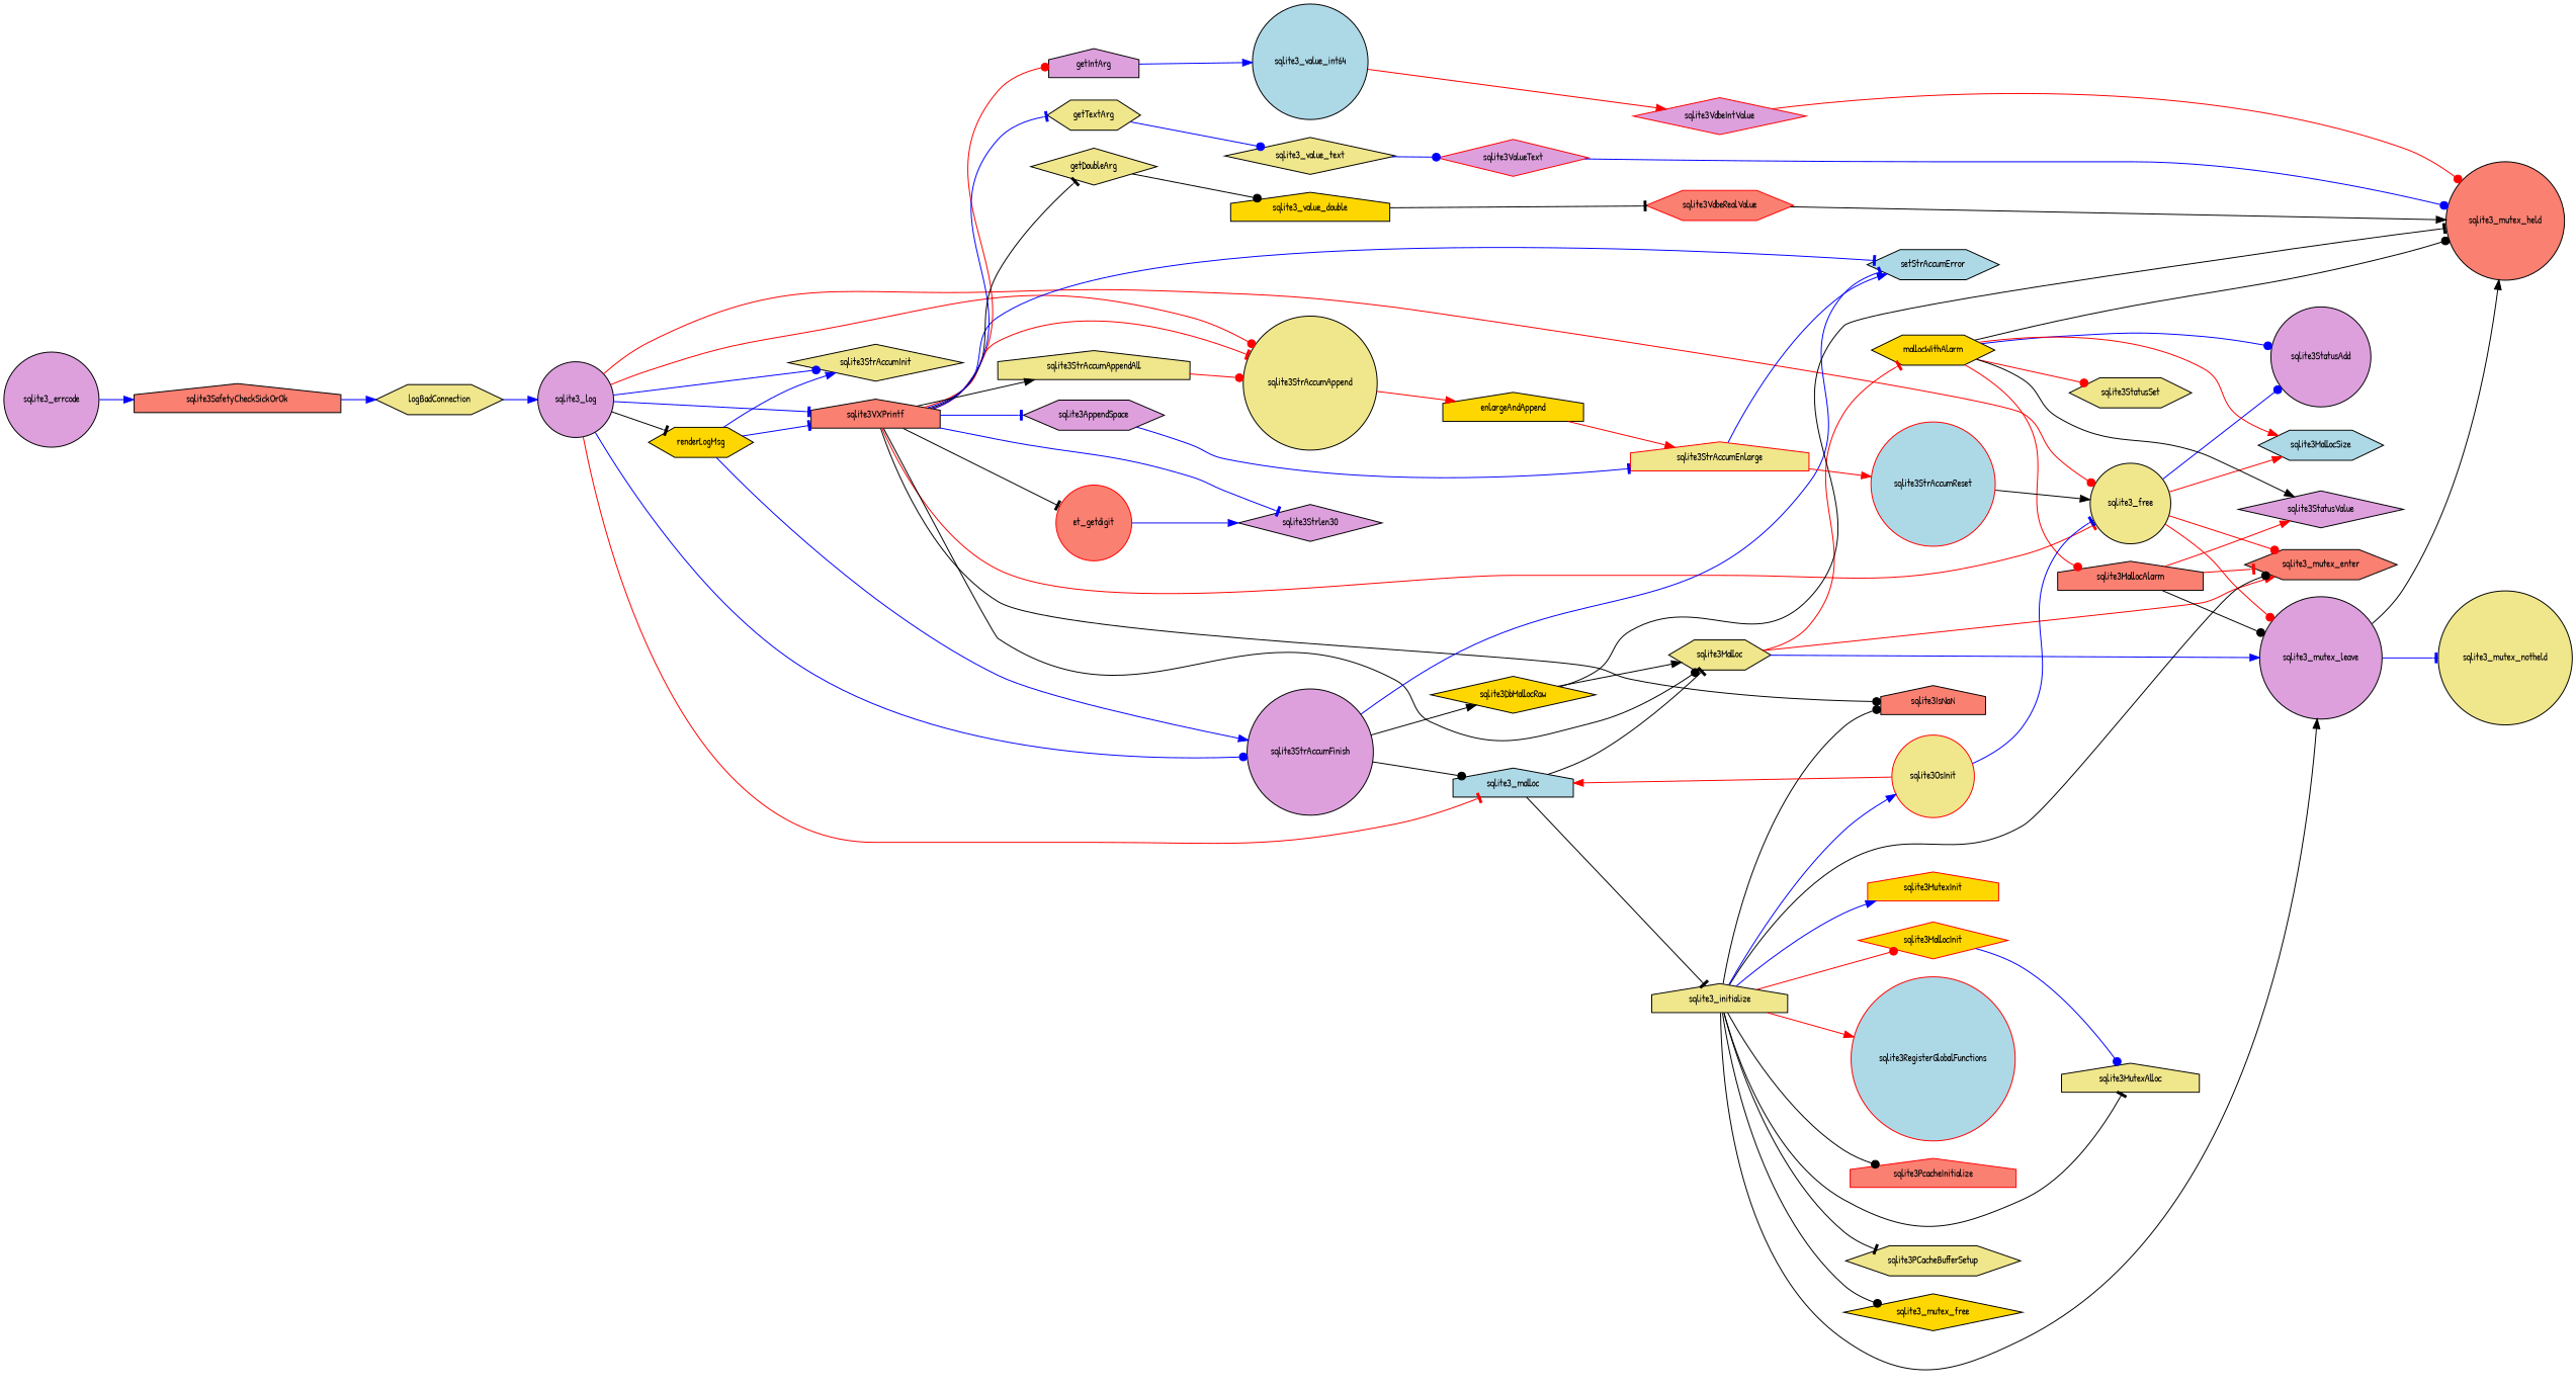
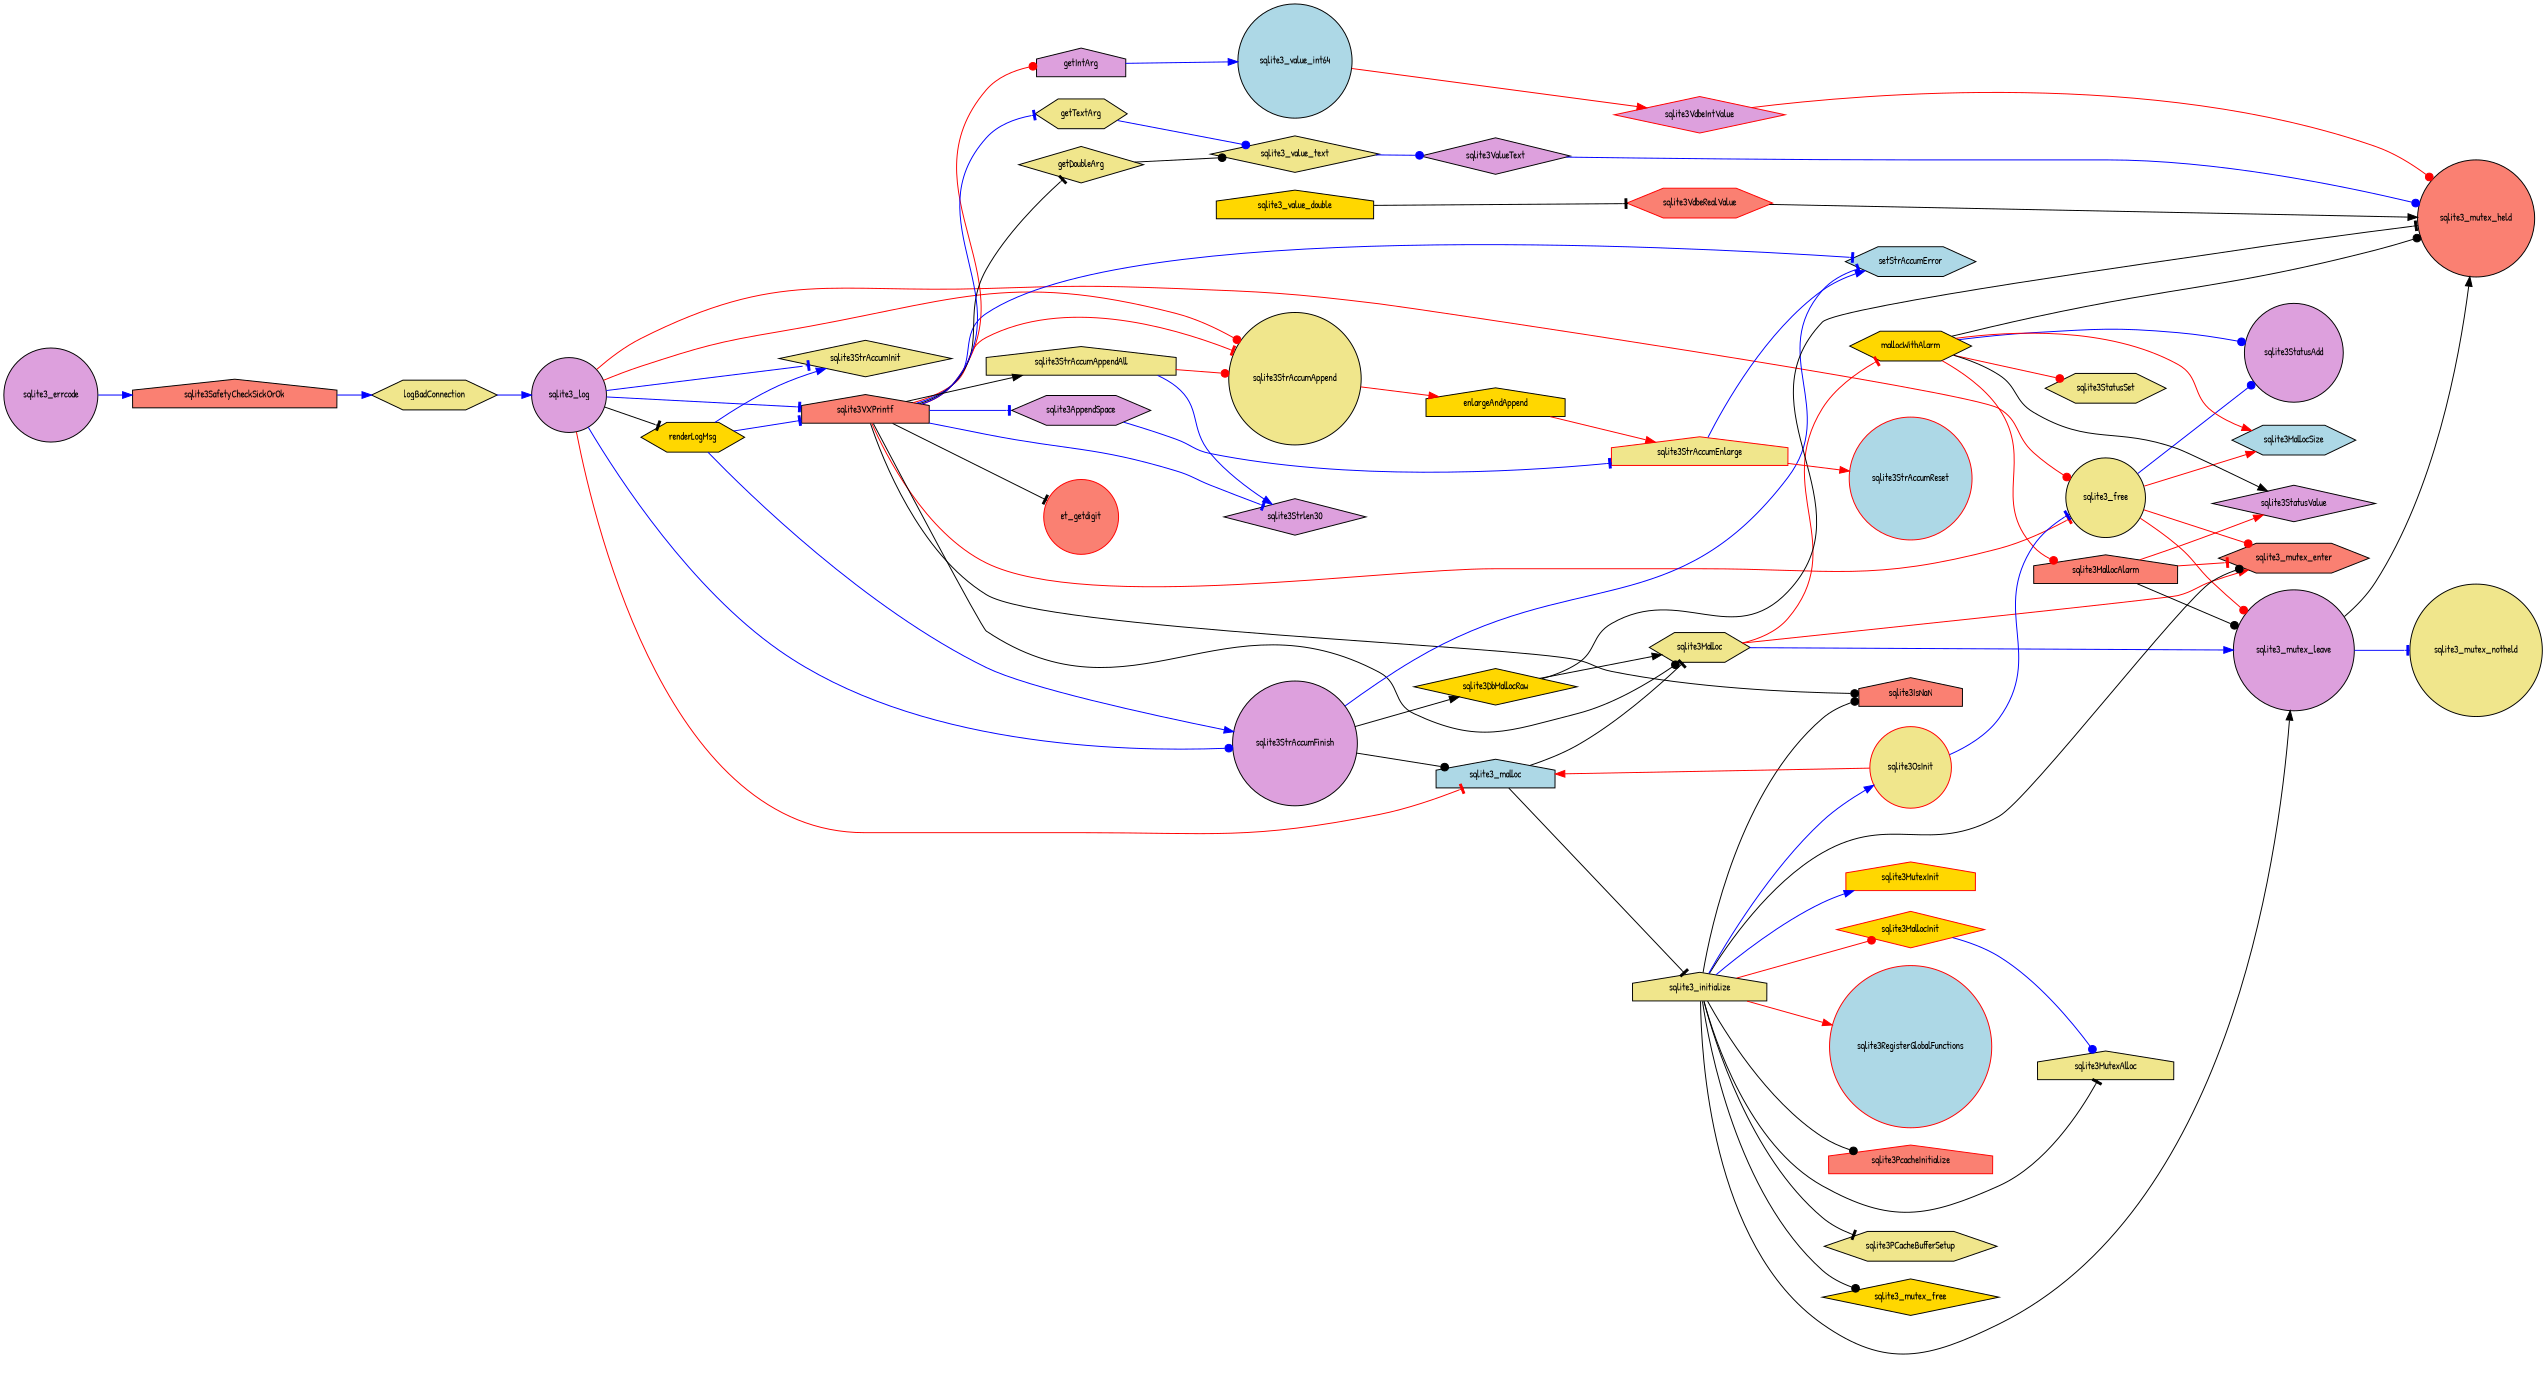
  digraph {
    fontname="Patrick Hand"
    rankdir=LR
    node [color=black fillcolor=khaki fontname="Patrick Hand" fontsize=10 shape=circle style=filled]
    edge [arrowhead=normal color=blue fontname="Patrick Hand" fontsize=10 labelfontname=FreeSans labelfontsize=10 style=solid]
    n1 [fillcolor=plum fontcolor=black height=0.2 label=sqlite3_errcode width=0.4]
    n2 [fillcolor=salmon height=0.2 label=sqlite3SafetyCheckSickOrOk shape=house width=0.4]
    n3 [height=0.2 label=logBadConnection shape=hexagon width=0.4]
    n4 [fillcolor=plum height=0.2 label=sqlite3_log width=0.4]
    n5 [fillcolor=gold height=0.2 label=renderLogMsg shape=hexagon width=0.4]
    n6 [height=0.2 label=sqlite3StrAccumInit shape=diamond width=0.4]
    n7 [fillcolor=salmon height=0.2 label=sqlite3VXPrintf shape=house width=0.4]
    n8 [height=0.2 label=sqlite3StrAccumAppend width=0.4]
    n9 [height=0.2 label=sqlite3_free width=0.4]
    n10 [fillcolor=plum height=0.2 label=sqlite3StrAccumFinish width=0.4]
    n11 [fillcolor=lightblue height=0.2 label=sqlite3_malloc shape=house width=0.4]
    n12 [fillcolor=lightblue height=0.2 label=setStrAccumError shape=hexagon width=0.4]
    n13 [fillcolor=plum height=0.2 label=getIntArg shape=house width=0.4]
    n14 [height=0.2 label=sqlite3Malloc shape=hexagon width=0.4]
    n15 [height=0.2 label=getDoubleArg shape=diamond width=0.4]
    n16 [fillcolor=salmon height=0.2 label=sqlite3IsNaN shape=house width=0.4]
    n17 [fillcolor=plum height=0.2 label=sqlite3Strlen30 shape=diamond width=0.4]
    n18 [color=red fillcolor=salmon height=0.2 label=et_getdigit width=0.4]
    n19 [height=0.2 label=getTextArg shape=hexagon width=0.4]
    n20 [height=0.2 label=sqlite3StrAccumAppendAll shape=house width=0.4]
    n21 [fillcolor=plum height=0.2 label=sqlite3AppendSpace shape=hexagon width=0.4]
    n22 [fillcolor=gold height=0.2 label=enlargeAndAppend shape=house width=0.4]
    n23 [fillcolor=salmon height=0.2 label=sqlite3_mutex_enter shape=hexagon width=0.4]
    n24 [fillcolor=plum height=0.2 label=sqlite3StatusAdd width=0.4]
    n25 [fillcolor=lightblue height=0.2 label=sqlite3MallocSize shape=hexagon width=0.4]
    n26 [fillcolor=plum height=0.2 label=sqlite3_mutex_leave width=0.4]
    n27 [fillcolor=gold height=0.2 label=sqlite3DbMallocRaw shape=diamond width=0.4]
    n28 [height=0.2 label=sqlite3_initialize shape=house width=0.4]
    n29 [fillcolor=lightblue height=0.2 label=sqlite3_value_int64 width=0.4]
    n30 [fillcolor=gold height=0.2 label=mallocWithAlarm shape=hexagon width=0.4]
    n31 [fillcolor=gold height=0.2 label=sqlite3_value_double shape=house width=0.4]
    n32 [height=0.2 label=sqlite3_value_text shape=diamond width=0.4]
    n33 [color=red height=0.2 label=sqlite3StrAccumEnlarge shape=house width=0.4]
    n34 [color=red fillcolor=lightblue height=0.2 label=sqlite3StrAccumReset width=0.4]
    n35 [fillcolor=salmon height=0.2 label=sqlite3_mutex_held width=0.4]
    n36 [height=0.2 label=sqlite3_mutex_notheld width=0.4]
    n37 [color=red fillcolor=plum height=0.2 label=sqlite3VdbeIntValue shape=diamond width=0.4]
    n38 [height=0.2 label=sqlite3StatusSet shape=hexagon width=0.4]
    n39 [fillcolor=plum height=0.2 label=sqlite3StatusValue shape=diamond width=0.4]
    n40 [fillcolor=salmon height=0.2 label=sqlite3MallocAlarm shape=house width=0.4]
    n41 [color=red fillcolor=salmon height=0.2 label=sqlite3VdbeRealValue shape=hexagon width=0.4]
-   n42 [color=red fillcolor=plum height=0.2 label=sqlite3ValueText shape=diamond width=0.4]
+   n42 [fillcolor=plum height=0.2 label=sqlite3ValueText shape=diamond width=0.4]
    n43 [color=red fillcolor=gold height=0.2 label=sqlite3MutexInit shape=house width=0.4]
    n44 [height=0.2 label=sqlite3MutexAlloc shape=house width=0.4]
    n45 [color=red fillcolor=gold height=0.2 label=sqlite3MallocInit shape=diamond width=0.4]
    n46 [color=red fillcolor=lightblue height=0.2 label=sqlite3RegisterGlobalFunctions width=0.4]
    n47 [color=red fillcolor=salmon height=0.2 label=sqlite3PcacheInitialize shape=house width=0.4]
    n48 [color=red height=0.2 label=sqlite3OsInit width=0.4]
    n49 [height=0.2 label=sqlite3PCacheBufferSetup shape=hexagon width=0.4]
    n50 [fillcolor=gold height=0.2 label=sqlite3_mutex_free shape=diamond width=0.4]
    n1 -> n2
    n2 -> n3
    n3 -> n4
    n4 -> n5 [arrowhead=tee color=black]
-   n4 -> n6 [arrowhead=dot]
+   n4 -> n6 [arrowhead=tee]
    n4 -> n7 [arrowhead=tee]
    n4 -> n8 [arrowhead=dot color=red]
    n4 -> n9 [arrowhead=dot color=red]
    n4 -> n10 [arrowhead=dot]
    n4 -> n11 [arrowhead=tee color=red]
    n5 -> n6
    n5 -> n7 [arrowhead=tee]
    n5 -> n10
    n7 -> n8 [arrowhead=tee color=red]
    n7 -> n9 [arrowhead=tee color=red]
    n7 -> n12 [arrowhead=tee]
    n7 -> n13 [arrowhead=dot color=red]
    n7 -> n14 [arrowhead=dot color=black]
    n7 -> n15 [arrowhead=tee color=black]
    n7 -> n16 [arrowhead=dot color=black]
    n7 -> n17 [arrowhead=tee]
    n7 -> n18 [arrowhead=tee color=black]
    n7 -> n19 [arrowhead=tee]
    n7 -> n20 [color=black]
    n7 -> n21 [arrowhead=tee]
    n8 -> n22 [color=red]
    n9 -> n23 [arrowhead=dot color=red]
    n9 -> n24 [arrowhead=dot]
    n9 -> n25 [color=red]
    n9 -> n26 [arrowhead=dot color=red]
    n10 -> n11 [arrowhead=dot color=black]
    n10 -> n12 [arrowhead=tee]
    n10 -> n27 [color=black]
    n11 -> n14 [arrowhead=tee color=black]
    n11 -> n28 [arrowhead=tee color=black]
    n13 -> n29
    n14 -> n23 [color=red]
    n14 -> n26
    n14 -> n30 [arrowhead=tee color=red]
-   n15 -> n31 [arrowhead=dot color=black]
+   n15 -> n32 [arrowhead=dot color=black]
    n19 -> n32 [arrowhead=dot]
    n20 -> n8 [arrowhead=dot color=red]
-   n18 -> n17
+   n20 -> n17
    n21 -> n33 [arrowhead=tee]
    n22 -> n33 [color=red]
    n26 -> n35 [color=black]
    n26 -> n36 [arrowhead=tee]
    n27 -> n14 [color=black]
    n27 -> n35 [arrowhead=tee color=black]
    n28 -> n16 [arrowhead=dot color=black]
    n28 -> n23 [arrowhead=dot color=black]
    n28 -> n26 [color=black]
    n28 -> n43
    n28 -> n44 [arrowhead=tee color=black]
    n28 -> n45 [arrowhead=dot color=red]
    n28 -> n46 [color=red]
    n28 -> n47 [arrowhead=dot color=black]
    n28 -> n48
    n28 -> n49 [arrowhead=tee color=black]
    n28 -> n50 [arrowhead=dot color=black]
    n29 -> n37 [color=red]
    n30 -> n24 [arrowhead=dot]
    n30 -> n25 [color=red]
    n30 -> n35 [arrowhead=dot color=black]
    n30 -> n38 [arrowhead=dot color=red]
    n30 -> n39 [color=black]
    n30 -> n40 [arrowhead=dot color=red]
    n31 -> n41 [arrowhead=tee color=black]
    n32 -> n42 [arrowhead=dot]
    n33 -> n12
    n33 -> n34 [color=red]
-   n34 -> n9 [color=black]
    n37 -> n35 [arrowhead=dot color=red]
    n40 -> n23 [arrowhead=tee color=red]
    n40 -> n26 [arrowhead=dot color=black]
    n40 -> n39 [color=red]
    n41 -> n35 [color=black]
    n42 -> n35 [arrowhead=dot]
    n45 -> n44 [arrowhead=dot]
    n48 -> n9 [arrowhead=tee]
    n48 -> n11 [color=red]
  }
